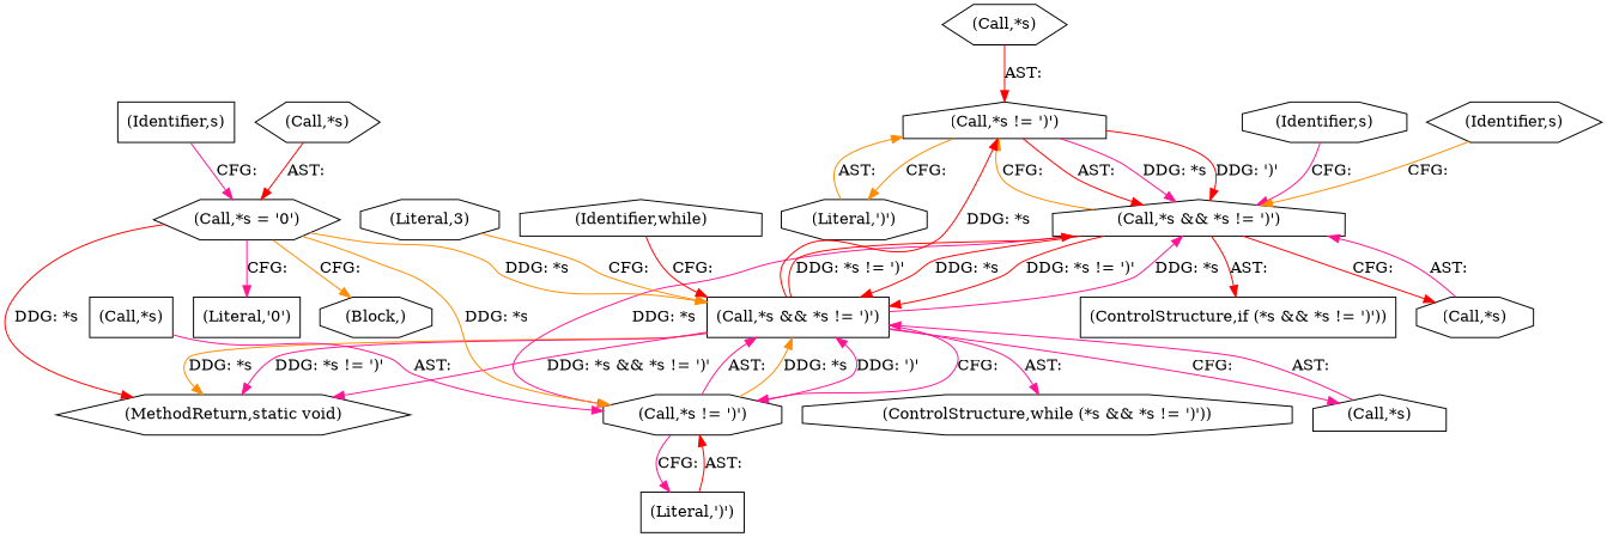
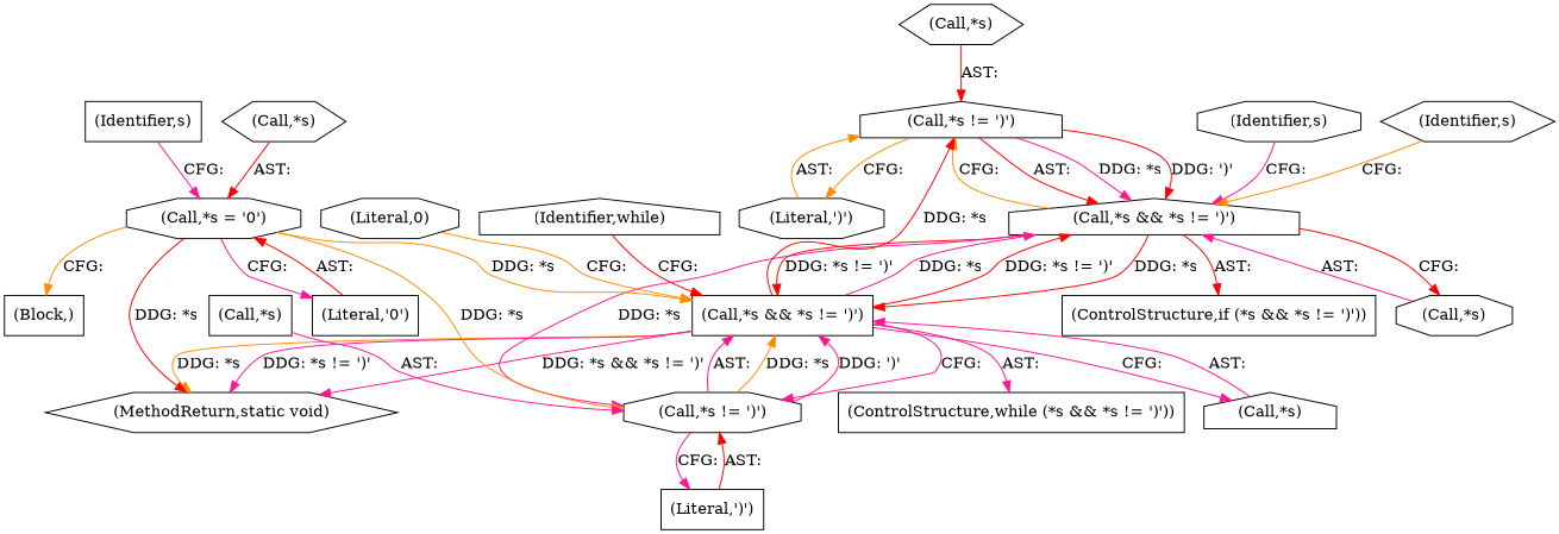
  digraph {
    node [shape=octagon]
    edge [color=deeppink]
    n1 [label="(Call,*s != ')')" shape=house]
    n2 [label="(Call,*s && *s != ')')" shape=house]
    n3 [label="(Literal,')')"]
    n4 [label="(Call,*s && *s != ')')" shape=box]
    n5 [label="(Call,*s != ')')"]
    n6 [label="(ControlStructure,if (*s && *s != ')'))" shape=box]
    n7 [label="(Call,*s)"]
-   n8 [label="(ControlStructure,while (*s && *s != ')'))"]
+   n8 [label="(ControlStructure,while (*s && *s != ')'))" shape=box]
    n9 [label="(Call,*s)" shape=house]
    n10 [label="(MethodReturn,static void)" shape=hexagon]
    n11 [label="(Literal,')')" shape=box]
-   n12 [label="(Call,*s = '\0')" shape=hexagon]
+   n12 [label="(Call,*s = '\0')"]
    n13 [label="(Literal,'\0')" shape=box]
-   n14 [label="(Block,)"]
+   n14 [label="(Block,)" shape=box]
    n15 [label="(Call,*s)" shape=box]
    n16 [label="(Call,*s)" shape=hexagon]
    n17 [label="(Identifier,s)"]
    n18 [label="(Identifier,s)" shape=box]
-   n19 [label="(Literal,3)"]
+   n19 [label="(Literal,0)"]
    n20 [label="(Call,*s)" shape=hexagon]
    n21 [label="(Identifier,while)" shape=house]
    n22 [label="(Identifier,s)" shape=hexagon]
    n1 -> n2 [color=red label="AST: "]
    n1 -> n2 [label="DDG: *s"]
    n1 -> n2 [color=red label="DDG: ')'"]
    n1 -> n3 [color=darkorange label="CFG: "]
    n2 -> n1 [color=darkorange label="CFG: "]
    n2 -> n4 [color=red label="DDG: *s"]
    n2 -> n4 [color=red label="DDG: *s != ')'"]
    n2 -> n5 [label="DDG: *s"]
    n2 -> n6 [color=red label="AST: "]
    n2 -> n7 [color=red label="CFG: "]
    n3 -> n1 [color=darkorange label="AST: "]
    n4 -> n1 [color=red label="DDG: *s"]
    n4 -> n2 [label="DDG: *s"]
    n4 -> n2 [color=red label="DDG: *s != ')'"]
    n4 -> n5 [label="CFG: "]
    n4 -> n8 [label="AST: "]
    n4 -> n9 [label="CFG: "]
    n4 -> n10 [label="DDG: *s && *s != ')'"]
    n4 -> n10 [color=darkorange label="DDG: *s"]
    n4 -> n10 [label="DDG: *s != ')'"]
    n5 -> n4 [label="AST: "]
    n5 -> n4 [color=darkorange label="DDG: *s"]
    n5 -> n4 [label="DDG: ')'"]
    n5 -> n11 [label="CFG: "]
    n7 -> n2 [label="AST: "]
    n9 -> n4 [label="AST: "]
    n11 -> n5 [color=red label="AST: "]
    n12 -> n4 [color=darkorange label="DDG: *s"]
    n12 -> n5 [color=darkorange label="DDG: *s"]
    n12 -> n10 [color=red label="DDG: *s"]
    n12 -> n13 [label="CFG: "]
    n12 -> n14 [color=darkorange label="CFG: "]
+   n13 -> n12 [color=red label="AST: "]
    n15 -> n5 [label="AST: "]
    n16 -> n12 [color=red label="AST: "]
    n17 -> n2 [label="CFG: "]
    n18 -> n12 [label="CFG: "]
    n19 -> n4 [color=darkorange label="CFG: "]
    n20 -> n1 [color=red label="AST: "]
    n21 -> n4 [color=red label="CFG: "]
    n22 -> n2 [color=darkorange label="CFG: "]
  }
